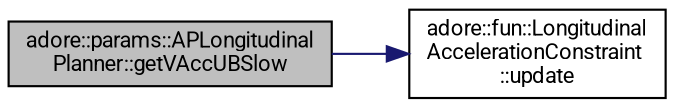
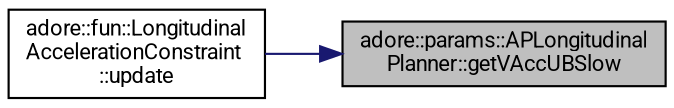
  digraph {
    rankdir=RL
    fontname=Roboto
    node [color=black fontname=Roboto fontsize=10 shape=record style=filled]
    n1 [fillcolor=grey75 fontcolor=black height=0.2 label="adore::params::APLongitudinal\lPlanner::getVAccUBSlow" width=0.4]
    n2 [fillcolor=white height=0.2 label="adore::fun::Longitudinal\lAccelerationConstraint\l::update" width=0.4]
-   n2 -> n1 [color=midnightblue dir=back fontname=Roboto fontsize=10 labelfontname=Helvetica labelfontsize=10 style=solid]
+   n1 -> n2 [color=midnightblue dir=back fontname=Roboto fontsize=10 labelfontname=Helvetica labelfontsize=10 style=solid]
  }
